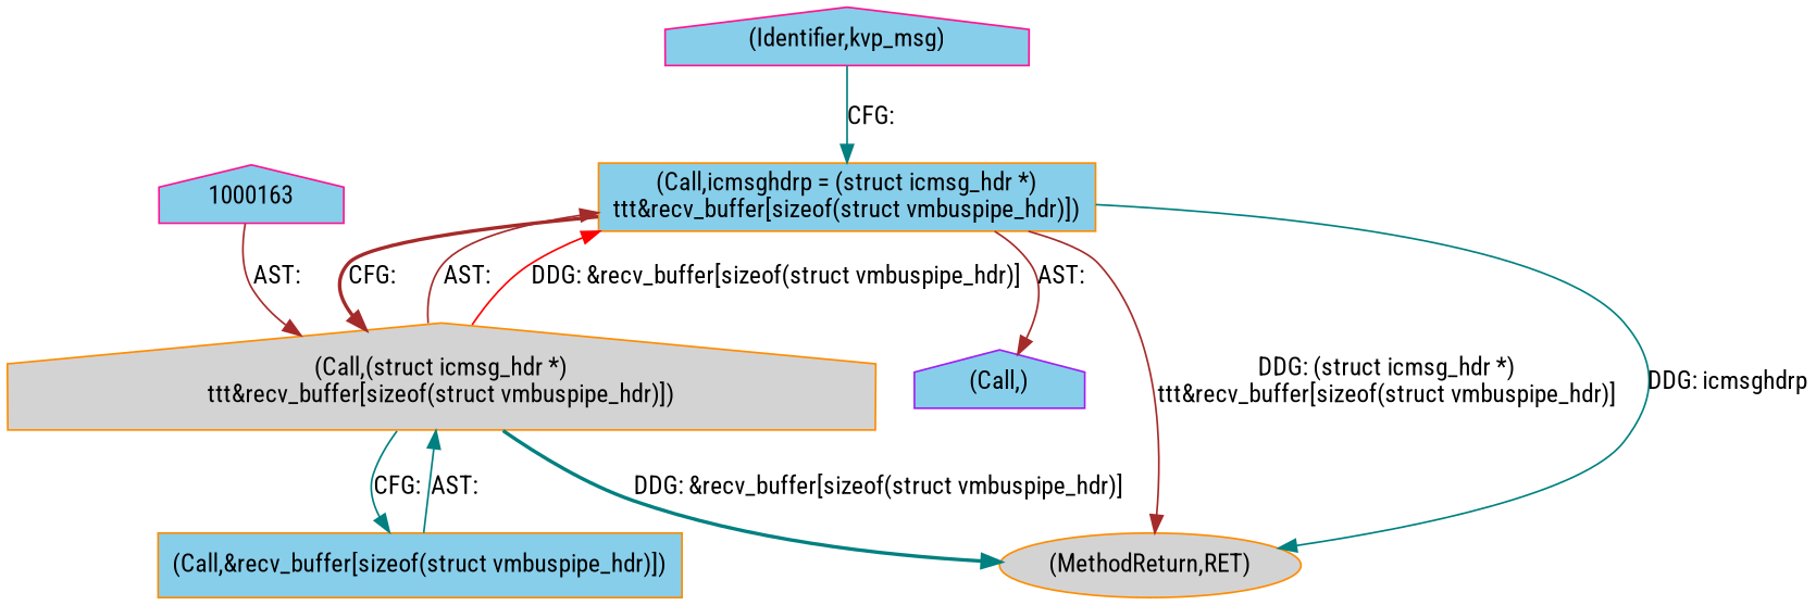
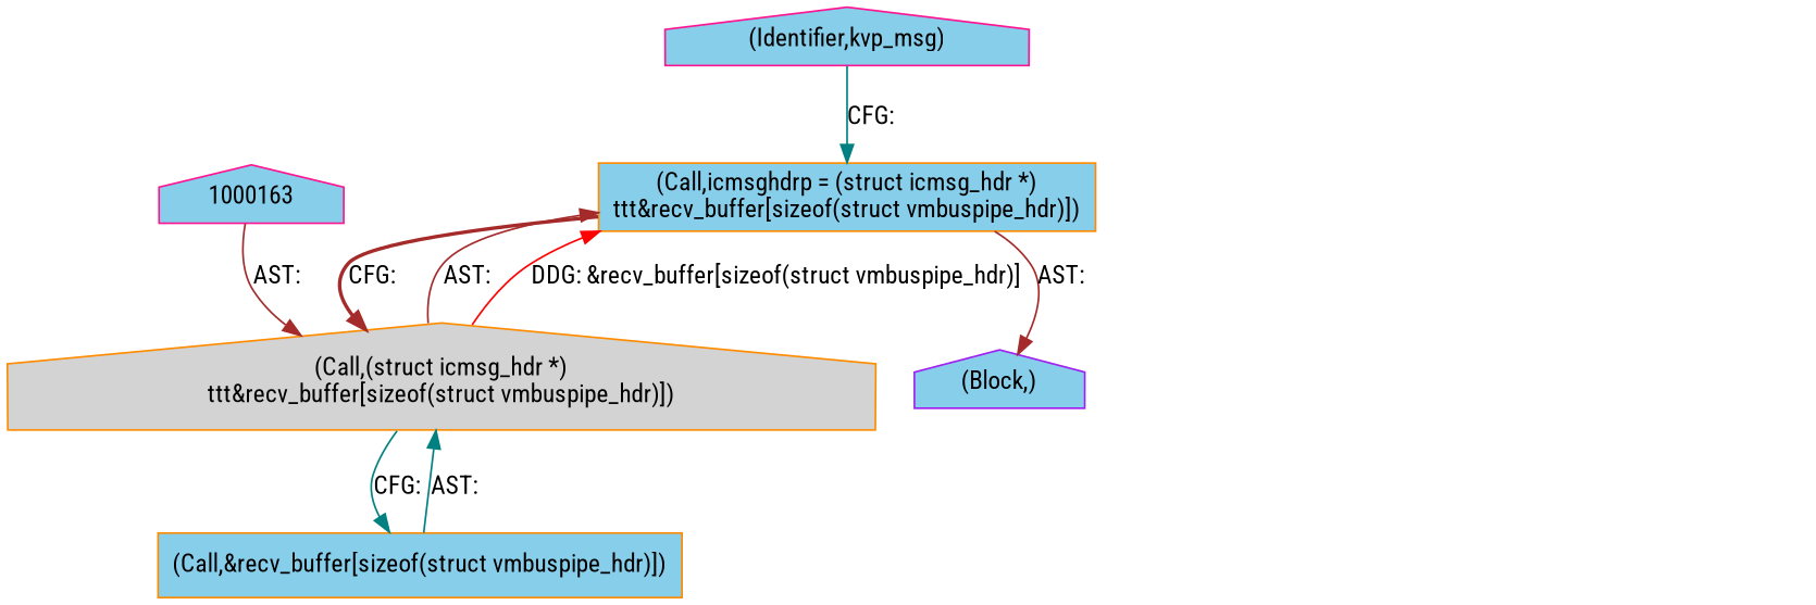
  digraph {
    fontname="Roboto Condensed"
    node [color=darkorange fillcolor=skyblue fontname="Roboto Condensed" shape=house style=filled]
    edge [color=brown fontname="Roboto Condensed" style=solid]
    n1 [label="(Call,icmsghdrp = (struct icmsg_hdr *)\n\t\t\t&recv_buffer[sizeof(struct vmbuspipe_hdr)])" shape=box]
    n2 [fillcolor=lightgrey label="(Call,(struct icmsg_hdr *)\n\t\t\t&recv_buffer[sizeof(struct vmbuspipe_hdr)])"]
-   n3 [color=purple label="(Call,)"]
-   n4 [fillcolor=lightgrey label="(MethodReturn,RET)" shape=ellipse]
+   n3 [color=purple label="(Block,)"]
    n5 [label="(Call,&recv_buffer[sizeof(struct vmbuspipe_hdr)])" shape=box]
    n6 [color=deeppink label="(Identifier,kvp_msg)"]
    1000163 [color=deeppink]
    n1 -> n2 [label="CFG: " style=bold]
    n1 -> n3 [label="AST: "]
-   n1 -> n4 [label="DDG: (struct icmsg_hdr *)\n\t\t\t&recv_buffer[sizeof(struct vmbuspipe_hdr)]"]
-   n1 -> n4 [color=teal label="DDG: icmsghdrp"]
    n2 -> n1 [label="AST: "]
    n2 -> n1 [color=red label="DDG: &recv_buffer[sizeof(struct vmbuspipe_hdr)]"]
-   n2 -> n4 [color=teal label="DDG: &recv_buffer[sizeof(struct vmbuspipe_hdr)]" style=bold]
    n2 -> n5 [color=teal label="CFG: "]
    n5 -> n2 [color=teal label="AST: "]
    n6 -> n1 [color=teal label="CFG: "]
    1000163 -> n2 [label="AST: "]
  }
